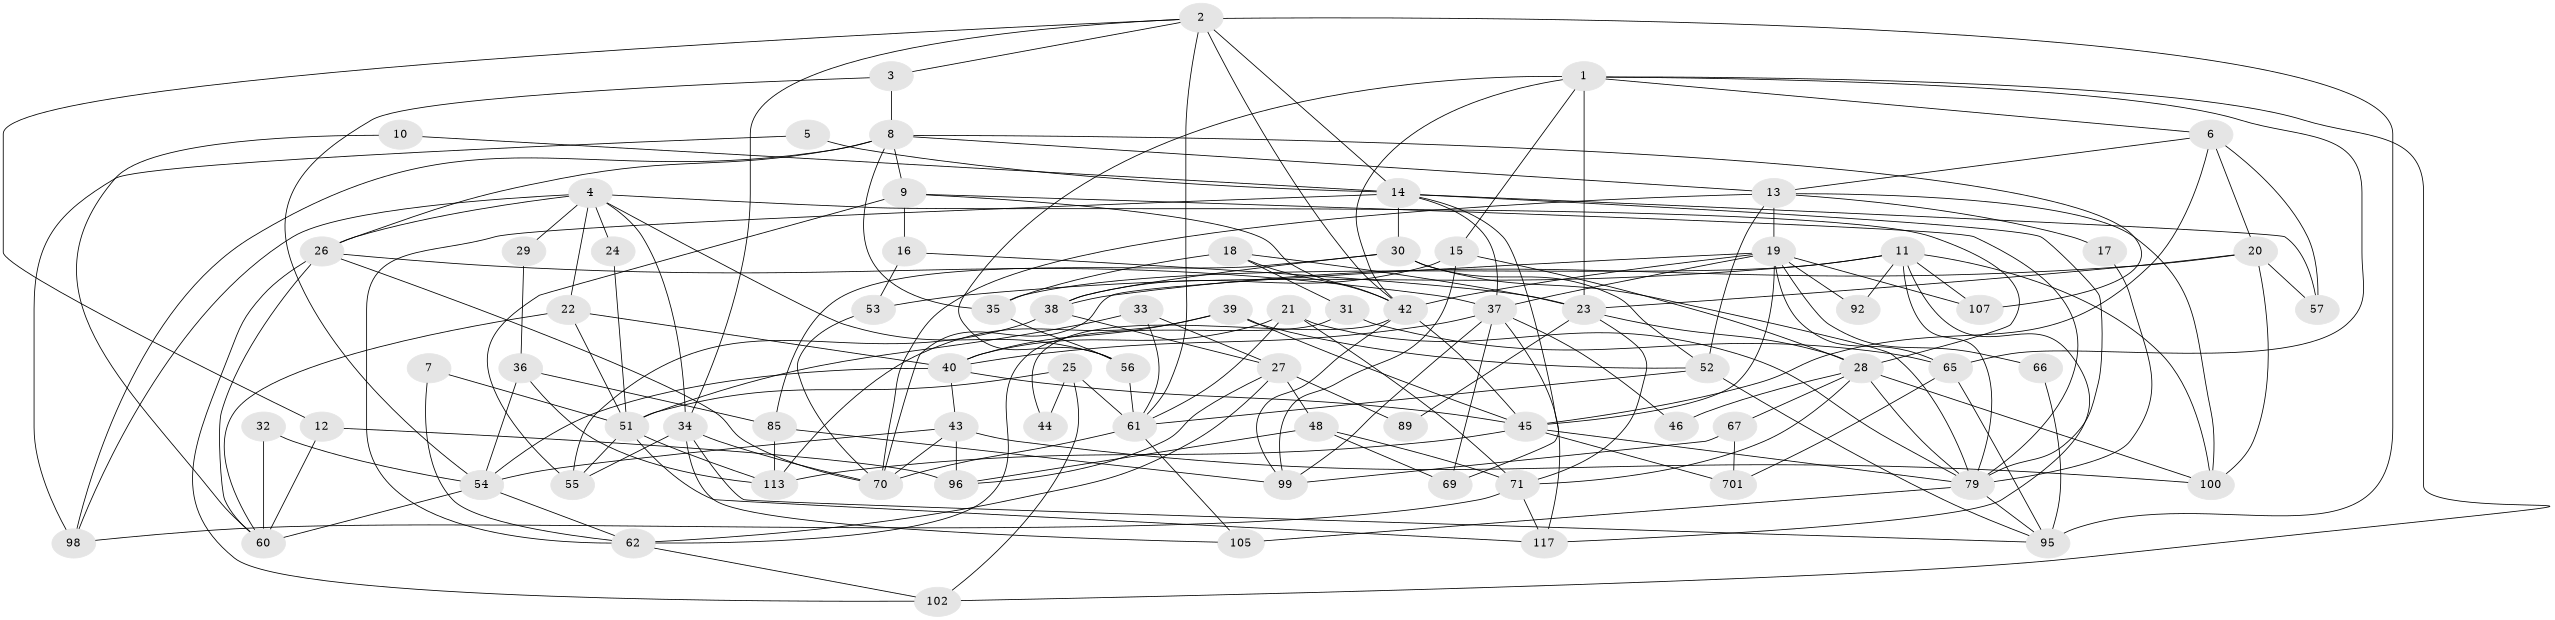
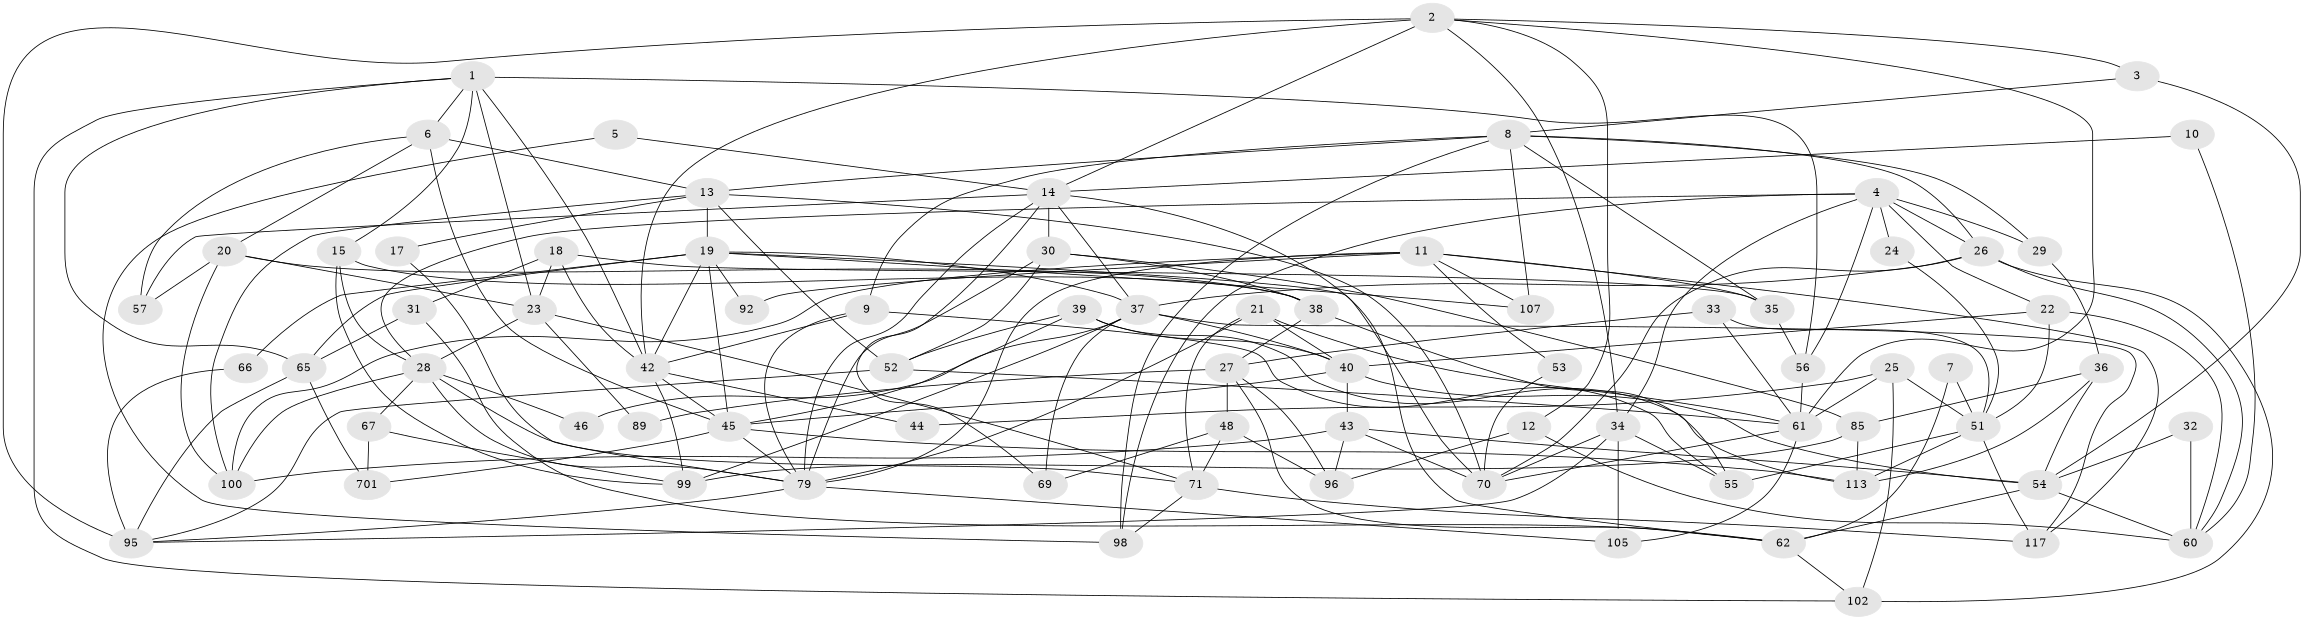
  graph {
    node [color=gray90 style=filled]
    1 [super="+49"]
    6 [super="+50"]
    15 [super="+114"]
    23 [super="+103"]
    42 [super="+73"]
    56 [super="+84"]
    65
    102
    13 [super="+97"]
    20 [super="+59"]
    45 [super="+118"]
    57 [super="+91"]
    28 [super="+87"]
    38 [super="+94"]
    99
    71 [super="+81"]
    89
    44
    61 [super="+106"]
    95 [super="+116"]
    n21 [label=701]
    2 [super="+110"]
    3
    12
    14 [super="+108"]
    34 [super="+90"]
    8 [super="+115"]
    54 [super="+119"]
    60 [super="+112"]
    96
    62 [super="+68"]
    79 [super="+82"]
    30 [super="+93"]
    37 [super="+77"]
    69
    55 [super="+80"]
    70 [super="+75"]
    105 [super="+111"]
    26 [super="+78"]
    29
    98
    9 [super="+83"]
    35 [super="+41"]
    107
    4 [super="+72"]
    22
    24
    51 [super="+63"]
    40 [super="+86"]
    100
    46
    67
    36
    5
    17
    19 [super="+64"]
    52 [super="+76"]
    113
    117
    7
-   16
    53
    10
    11 [super="+88"]
    92
    66
    85
    n68 [label=27 super="+58"]
    18 [super="+27"]
    31
    43 [super="+109"]
    21
    25 [super="+104"]
    32
    48
    33
    39
    1 -- 6
    1 -- 15
    1 -- 23
    1 -- 42
    1 -- 56
    1 -- 65
    1 -- 102
    6 -- 13
    6 -- 20
    6 -- 45
    6 -- 57
    15 -- 28
    15 -- 38
    15 -- 99
    23 -- 28
    23 -- 71
    23 -- 89
    42 -- 45
    42 -- 99
    42 -- 44
    56 -- 61
    65 -- 95
    65 -- n21
    13 -- 70
    13 -- 100
    13 -- 17
    13 -- 19
    13 -- 52
    20 -- 23
    20 -- 57
    20 -- 38
    20 -- 100
    45 -- n21
    45 -- 79
    45 -- 113
    28 -- 71
    28 -- 79
    28 -- 100
    28 -- 46
    28 -- 67
    38 -- 55
    38 -- n68
    71 -- 98
    71 -- 117
    61 -- 70
    61 -- 105
    2 -- 42
    2 -- 61
    2 -- 95 [weight=2]
    2 -- 3
    2 -- 12
    2 -- 14
    2 -- 34
    3 -- 8
    3 -- 54
    12 -- 60
    12 -- 96
    14 -- 57
    14 -- 62
    14 -- 79
    14 -- 30
    14 -- 37
    14 -- 69
    34 -- 95
    34 -- 55
    34 -- 70
    34 -- 105
    8 -- 13
    8 -- 26
+   8 -- 29
    8 -- 98
    8 -- 9
    8 -- 35
    8 -- 107
    54 -- 60 [weight=2]
    54 -- 62
    62 -- 102
    79 -- 95
    79 -- 105
    30 -- 38
    30 -- 79
    30 -- 52
    30 -- 85
    37 -- 99
    37 -- 69
    37 -- 40
    37 -- 46
    37 -- 117
    26 -- 102
    26 -- 60
    26 -- 37
    26 -- 70
    29 -- 36
    9 -- 42
    9 -- 79
    9 -- 55
-   9 -- 16
    35 -- 56
    4 -- 56
    4 -- 28
    4 -- 34
    4 -- 26
    4 -- 29
    4 -- 98
    4 -- 22
    4 -- 24
    22 -- 60
    22 -- 51
    22 -- 40
    24 -- 51
    51 -- 55
    51 -- 113
    51 -- 117
    40 -- 45
    40 -- 54
    40 -- 43
    67 -- 99
    67 -- n21
    36 -- 54
    36 -- 113
    36 -- 85
    5 -- 14
    5 -- 98
    17 -- 79
    19 -- 42
    19 -- 65
    19 -- 45
    19 -- 37
    19 -- 70
    19 -- 107
    19 -- 92
    19 -- 66
    52 -- 61
    52 -- 95
    7 -- 62
    7 -- 51
-   16 -- 23
-   16 -- 53
    53 -- 70
    10 -- 14
    10 -- 60
    11 -- 79 [weight=2]
    11 -- 35
    11 -- 107
    11 -- 100
    11 -- 117
    11 -- 53
    11 -- 92
    66 -- 95
    85 -- 99
    85 -- 113
    n68 -- 89
    n68 -- 96
    n68 -- 62
    n68 -- 48
    18 -- 23
    18 -- 42
    18 -- 35
    18 -- 31
    31 -- 65
    31 -- 62
    43 -- 54
    43 -- 96
    43 -- 70
    43 -- 100
    21 -- 71
    21 -- 61
    21 -- 79
    21 -- 40
    25 -- 102
    25 -- 44
    25 -- 61 [weight=2]
    25 -- 51
    32 -- 54
    32 -- 60
    48 -- 71
    48 -- 96
    48 -- 69
    33 -- 61
    33 -- 51
    33 -- n68
    39 -- 45
    39 -- 40 [weight=2]
    39 -- 52
    39 -- 113
  }
